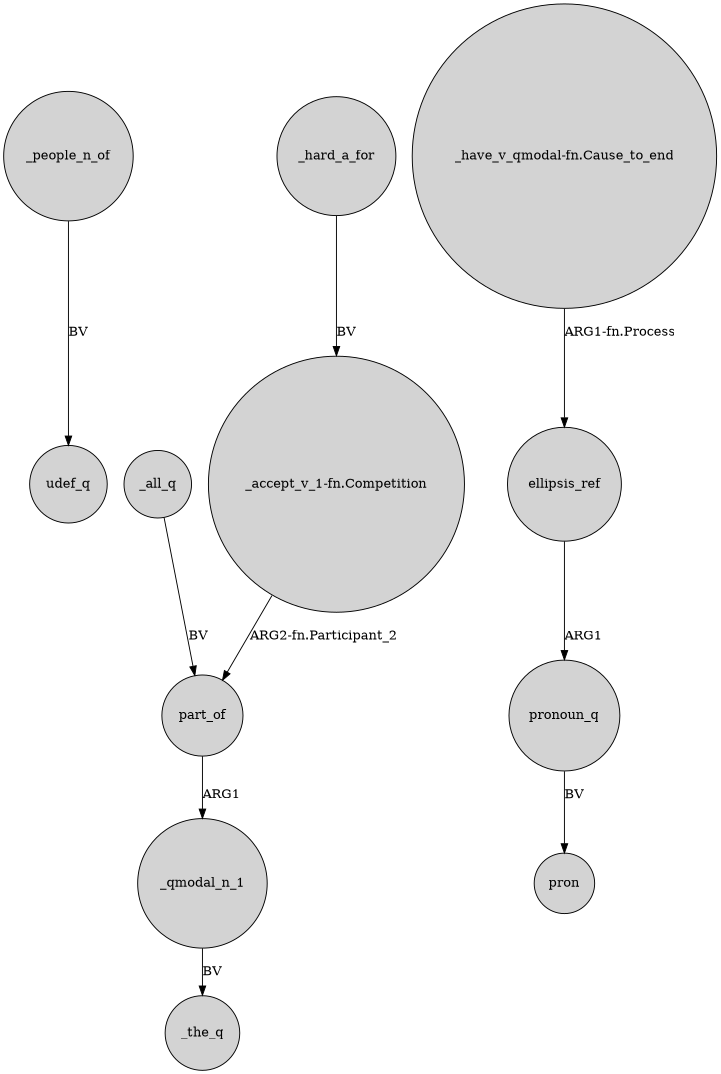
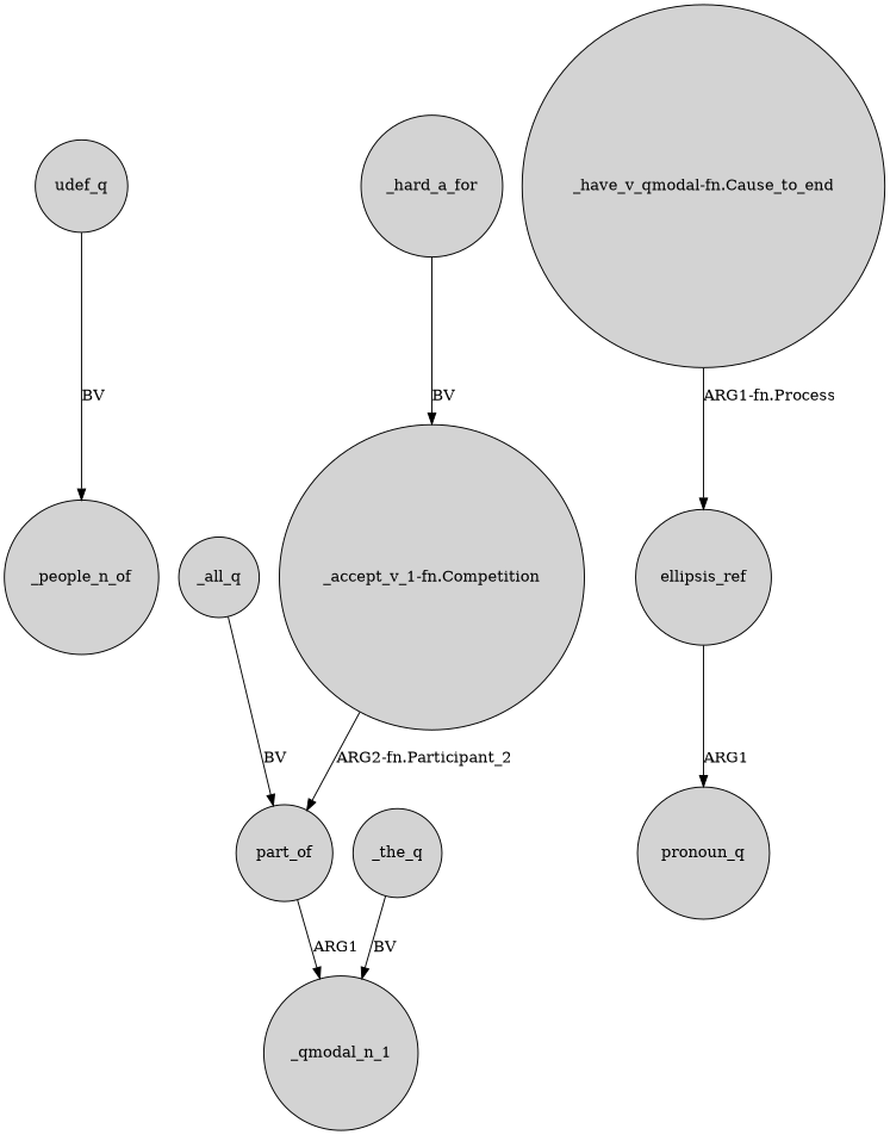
  digraph {
    node [shape=circle style=filled]
    udef_q
    _people_n_of
    n3 [label=_qmodal_n_1]
    part_of
    "_have_v_qmodal-fn.Cause_to_end"
    ellipsis_ref
    pronoun_q
    _all_q
    _hard_a_for
    "_accept_v_1-fn.Competition"
-   pron
    _the_q
-   _people_n_of -> udef_q [label=BV]
+   udef_q -> _people_n_of [label=BV]
    part_of -> n3 [label=ARG1]
    "_have_v_qmodal-fn.Cause_to_end" -> ellipsis_ref [label="ARG1-fn.Process"]
    ellipsis_ref -> pronoun_q [label=ARG1]
-   pronoun_q -> pron [label=BV]
    _all_q -> part_of [label=BV]
    _hard_a_for -> "_accept_v_1-fn.Competition" [label=BV]
    "_accept_v_1-fn.Competition" -> part_of [label="ARG2-fn.Participant_2"]
-   n3 -> _the_q [label=BV]
+   _the_q -> n3 [label=BV]
  }
